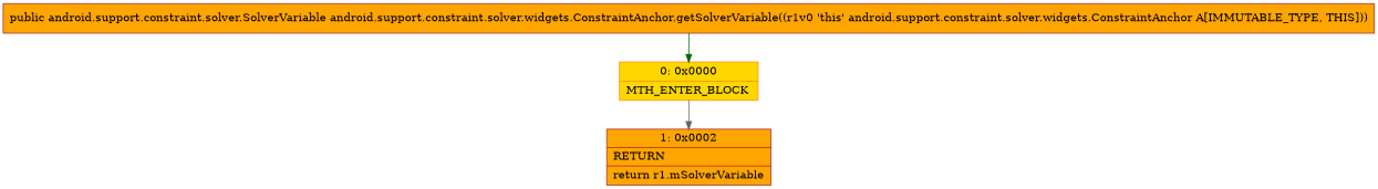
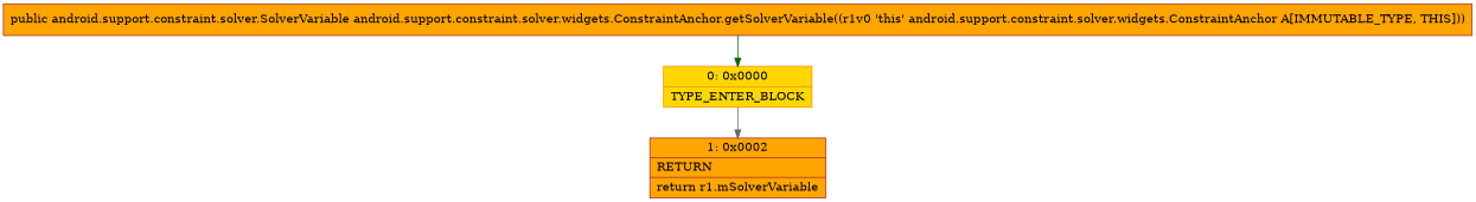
  digraph {
    node [shape=record style=filled fillcolor=orange color=brown]
-   n1 [label="{0\:\ 0x0000|MTH_ENTER_BLOCK\l}" fillcolor=gold color=darkorange]
+   n1 [label="{0\:\ 0x0000|TYPE_ENTER_BLOCK\l}" fillcolor=gold color=darkorange]
    n2 [label="{1\:\ 0x0002|RETURN\l|return r1.mSolverVariable\l}"]
    n3 [label="{public android.support.constraint.solver.SolverVariable android.support.constraint.solver.widgets.ConstraintAnchor.getSolverVariable((r1v0 'this' android.support.constraint.solver.widgets.ConstraintAnchor A[IMMUTABLE_TYPE, THIS])) }"]
    n1 -> n2 [color=gray40]
    n3 -> n1 [color=darkgreen]
  }
